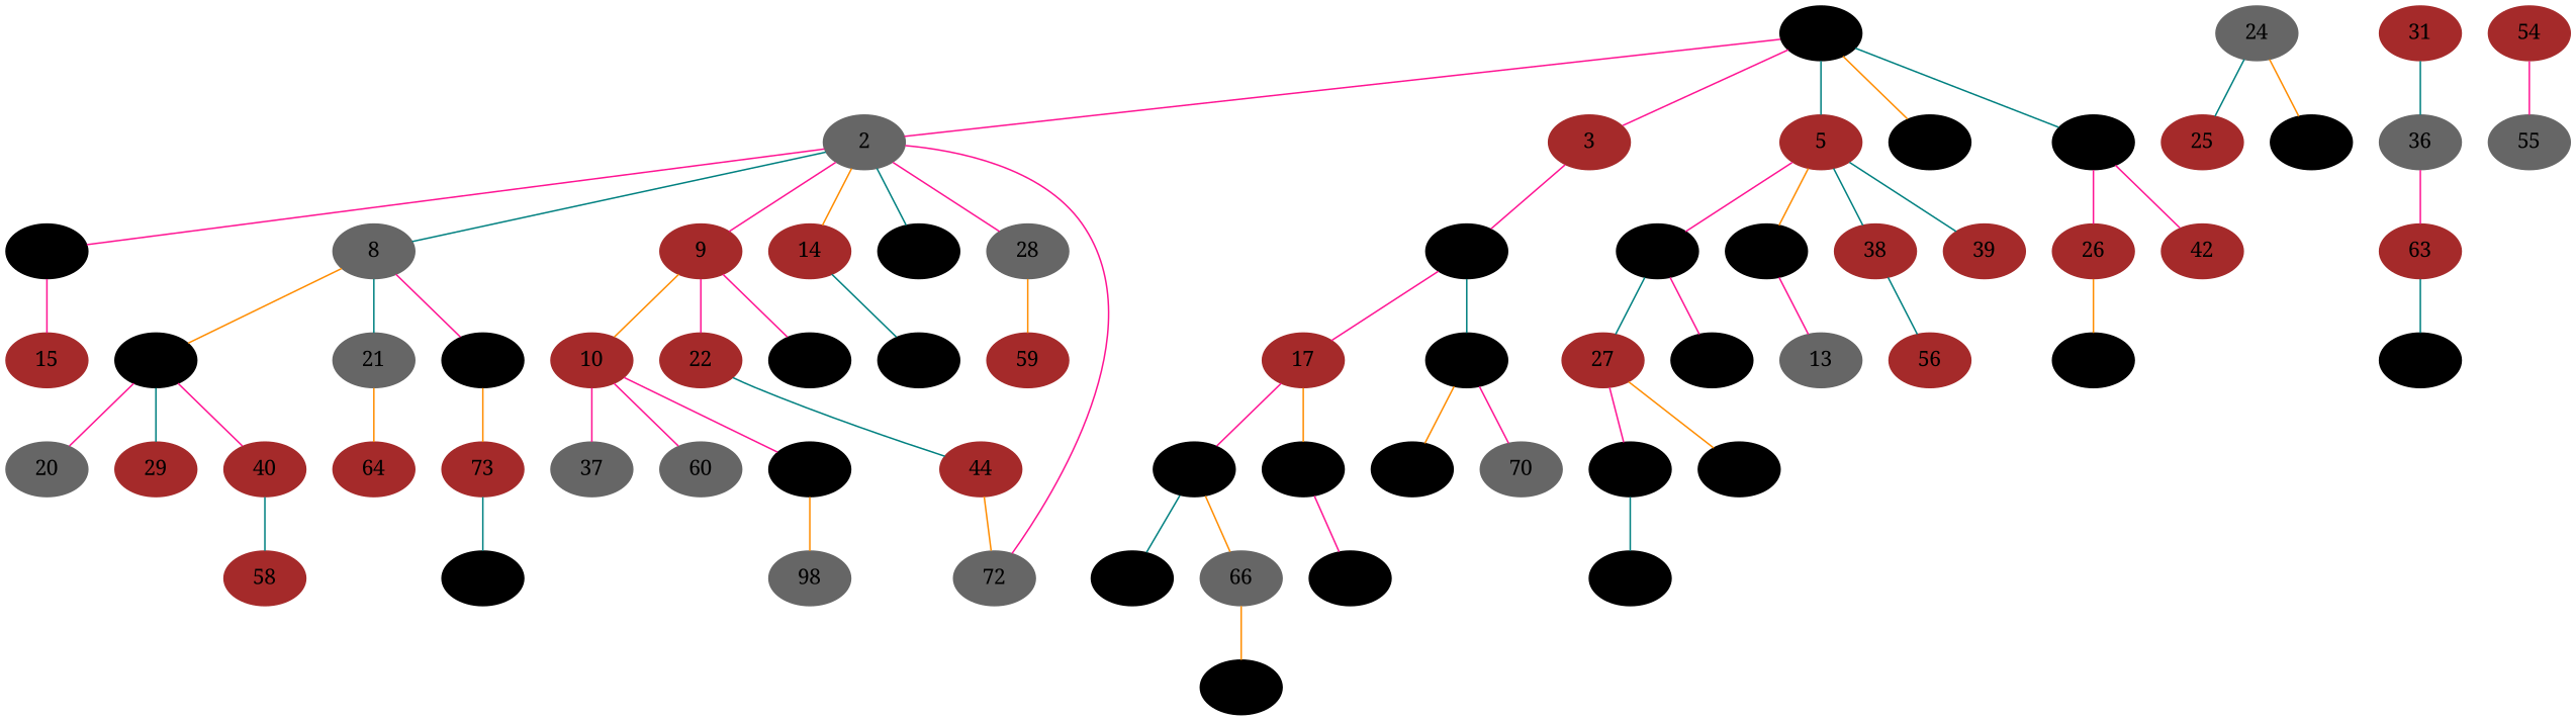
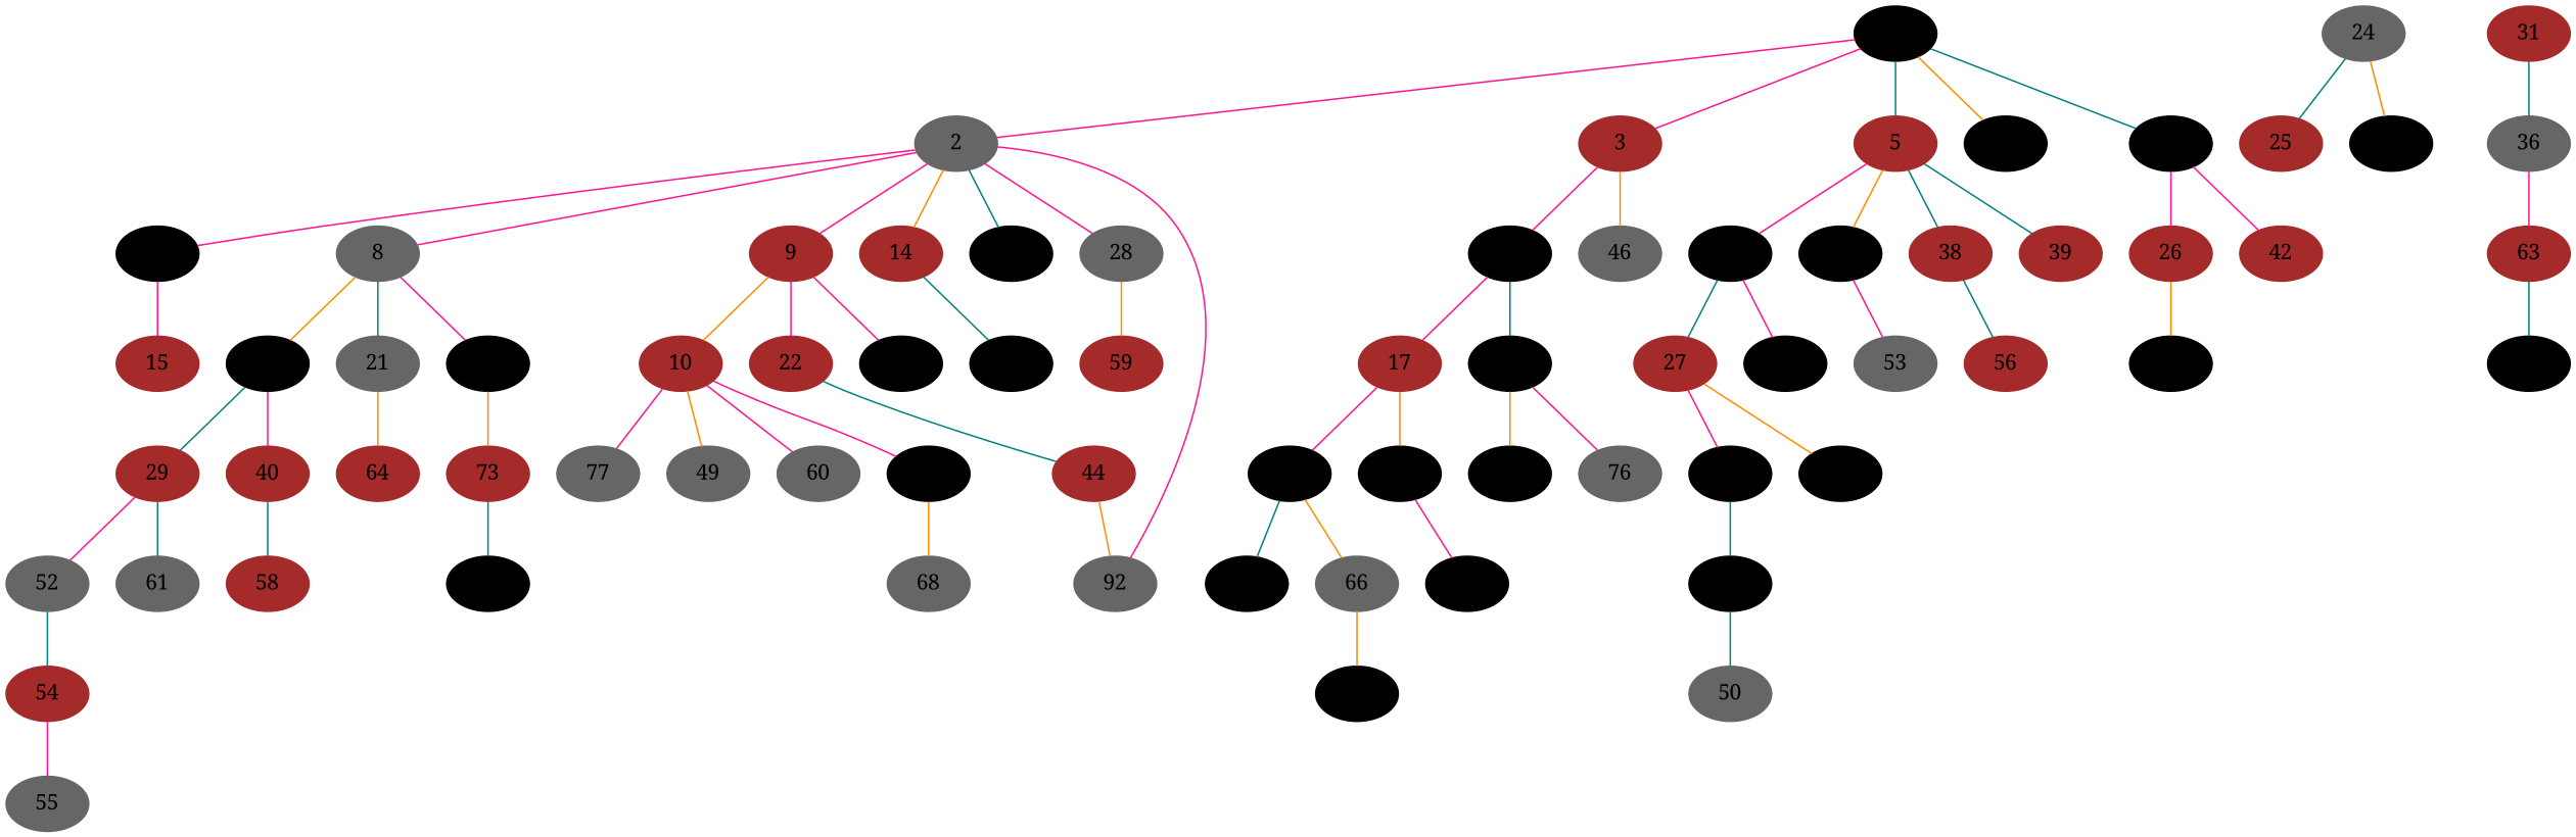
  graph {
    fontname="Noto Serif"
    node [color=black fontname="Noto Serif" style=filled]
    edge [color=deeppink fontname="Noto Serif" weight=1.0]
    2 [color=gray40]
    1
    3 [color=brown]
    5 [color=brown]
    12
    16
    4
    8 [color=gray40]
    9 [color=brown]
    14 [color=brown]
    23
    28 [color=gray40]
-   72 [color=gray40]
+   72 [color=gray40 label=92]
    11
+   46 [color=gray40]
    6
    7
    38 [color=brown]
    39 [color=brown]
    26 [color=brown]
    42 [color=brown]
    15 [color=brown]
    19
    21 [color=gray40]
    51
    10 [color=brown]
    22 [color=brown]
    48
    67
    24 [color=gray40]
    25 [color=brown]
    33
    59 [color=brown]
    17 [color=brown]
    30
    27 [color=brown]
    34
-   53 [color=gray40 label=13]
+   53 [color=gray40]
    56 [color=brown]
    32
    69
-   20 [color=gray40]
    29 [color=brown]
    40 [color=brown]
    64 [color=brown]
    73 [color=brown]
-   37 [color=gray40]
+   37 [color=gray40 label=77]
+   49 [color=gray40]
    60 [color=gray40]
    65
    44 [color=brown]
-   68 [color=gray40 label=98]
+   68 [color=gray40]
    18
    47
    45
-   70 [color=gray40]
+   70 [color=gray40 label=76]
    31 [color=brown]
    36 [color=gray40]
    35
    43
    66 [color=gray40]
    62
    71
+   52 [color=gray40]
+   61 [color=gray40]
    58 [color=brown]
    41
    54 [color=brown]
    63 [color=brown]
+   50 [color=gray40]
    75
    74
    55 [color=gray40]
    2 -- 4
-   2 -- 8 [color=teal]
+   2 -- 8
    2 -- 9
    2 -- 14 [color=darkorange]
    2 -- 23 [color=teal]
    2 -- 28
    2 -- 72
    1 -- 2
    1 -- 3
    1 -- 5 [color=teal]
    1 -- 12 [color=darkorange]
    1 -- 16 [color=teal]
    3 -- 11
+   3 -- 46 [color=darkorange]
    5 -- 6
    5 -- 7 [color=darkorange]
    5 -- 38 [color=teal]
    5 -- 39 [color=teal weight=2.0]
    16 -- 26
    16 -- 42
    4 -- 15 [weight=2.0]
    8 -- 19 [color=darkorange]
    8 -- 21 [color=teal weight=2.0]
    8 -- 51
    9 -- 10 [color=darkorange]
    9 -- 22
    9 -- 48
    14 -- 67 [color=teal]
    28 -- 59 [color=darkorange]
    11 -- 17
    11 -- 30 [color=teal weight=2.0]
    6 -- 27 [color=teal]
    6 -- 34
    7 -- 53
    38 -- 56 [color=teal]
    26 -- 35 [color=darkorange weight=2.0]
-   19 -- 20 [weight=3.0]
    19 -- 29 [color=teal]
    19 -- 40
    21 -- 64 [color=darkorange]
    51 -- 73 [color=darkorange]
    10 -- 37
+   10 -- 49 [color=darkorange]
    10 -- 60
    10 -- 65
    22 -- 44 [color=teal]
    24 -- 25 [color=teal]
    24 -- 33 [color=darkorange]
    17 -- 18
    17 -- 47 [color=darkorange]
    30 -- 45 [color=darkorange]
    30 -- 70
    27 -- 32
    27 -- 69 [color=darkorange]
    32 -- 41 [color=teal]
+   29 -- 52
+   29 -- 61 [color=teal]
    40 -- 58 [color=teal weight=2.0]
    73 -- 74 [color=teal]
    65 -- 68 [color=darkorange]
    44 -- 72 [color=darkorange]
    18 -- 43 [color=teal weight=2.0]
    18 -- 66 [color=darkorange]
    47 -- 62
    31 -- 36 [color=teal]
    36 -- 63
    66 -- 71 [color=darkorange]
+   52 -- 54 [color=teal]
+   41 -- 50 [color=teal]
    54 -- 55
    63 -- 75 [color=teal]
  }
